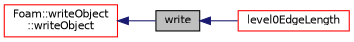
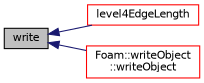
  digraph {
    rankdir=LR
    node [color=red fontname=Helvetica fontsize=10 shape=record]
    edge [color=midnightblue dir=back fontname=Helvetica fontsize=10 labelfontname=Helvetica labelfontsize=10 style=solid]
    n1 [color=black fillcolor=grey75 fontcolor=black height=0.2 label=write style=filled width=0.4]
-   n2 [height=0.2 label=level0EdgeLength width=0.4]
+   n2 [height=0.2 label=level4EdgeLength width=0.4]
    n3 [height=0.2 label="Foam::writeObject\l::writeObject" width=0.4]
    n1 -> n2
-   n3 -> n1
+   n1 -> n3
  }
